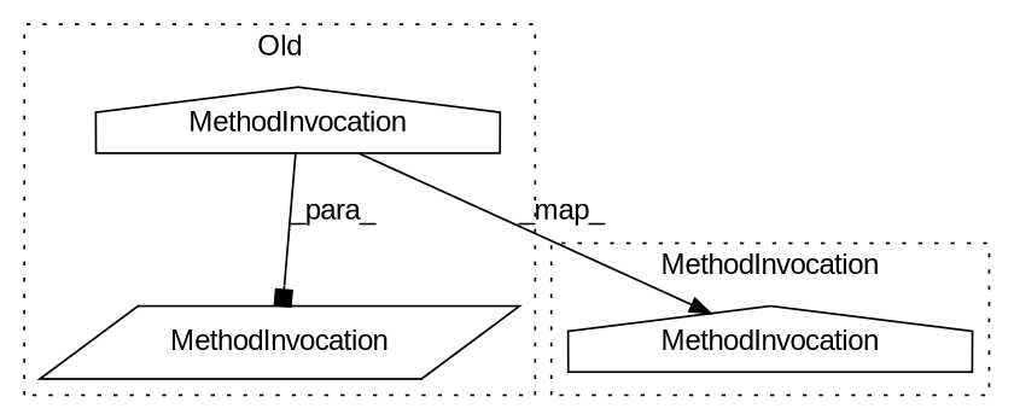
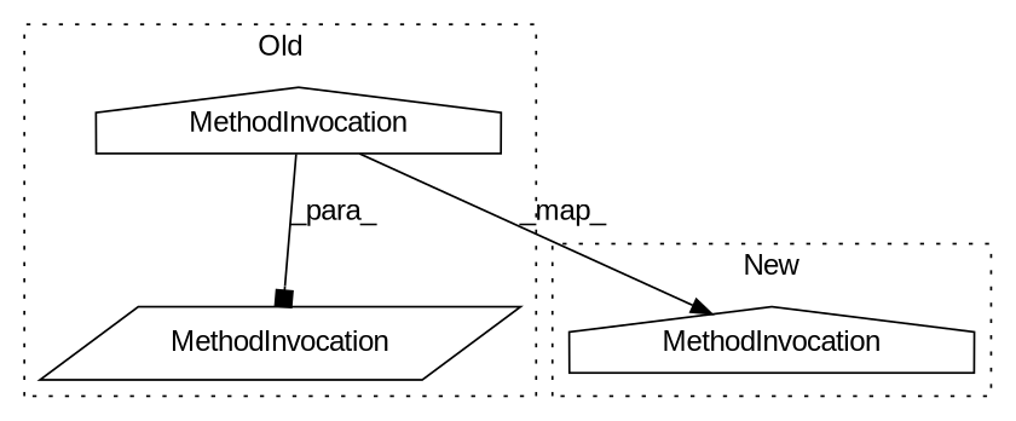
  digraph {
    fontname="Liberation Sans"
    node [a=32 l="9,1" shape=house fontname="Liberation Sans"]
    edge [style=solid fontname="Liberation Sans"]
    n1 [label=MethodInvocation s="3823,3836"]
    n2 [label=MethodInvocation s="3782,3837" shape=parallelogram]
    n3 [label=MethodInvocation s="3871,3884"]
    subgraph cluster_1 {
      label=Old
      style=dotted
      n1
      n2
    }
    subgraph cluster_2 {
-     label=MethodInvocation
+     label=New
      style=dotted
      n3
    }
    n1 -> n2 [label=_para_ arrowhead=box]
    n1 -> n3 [label=_map_ arrowhead=normal]
  }
